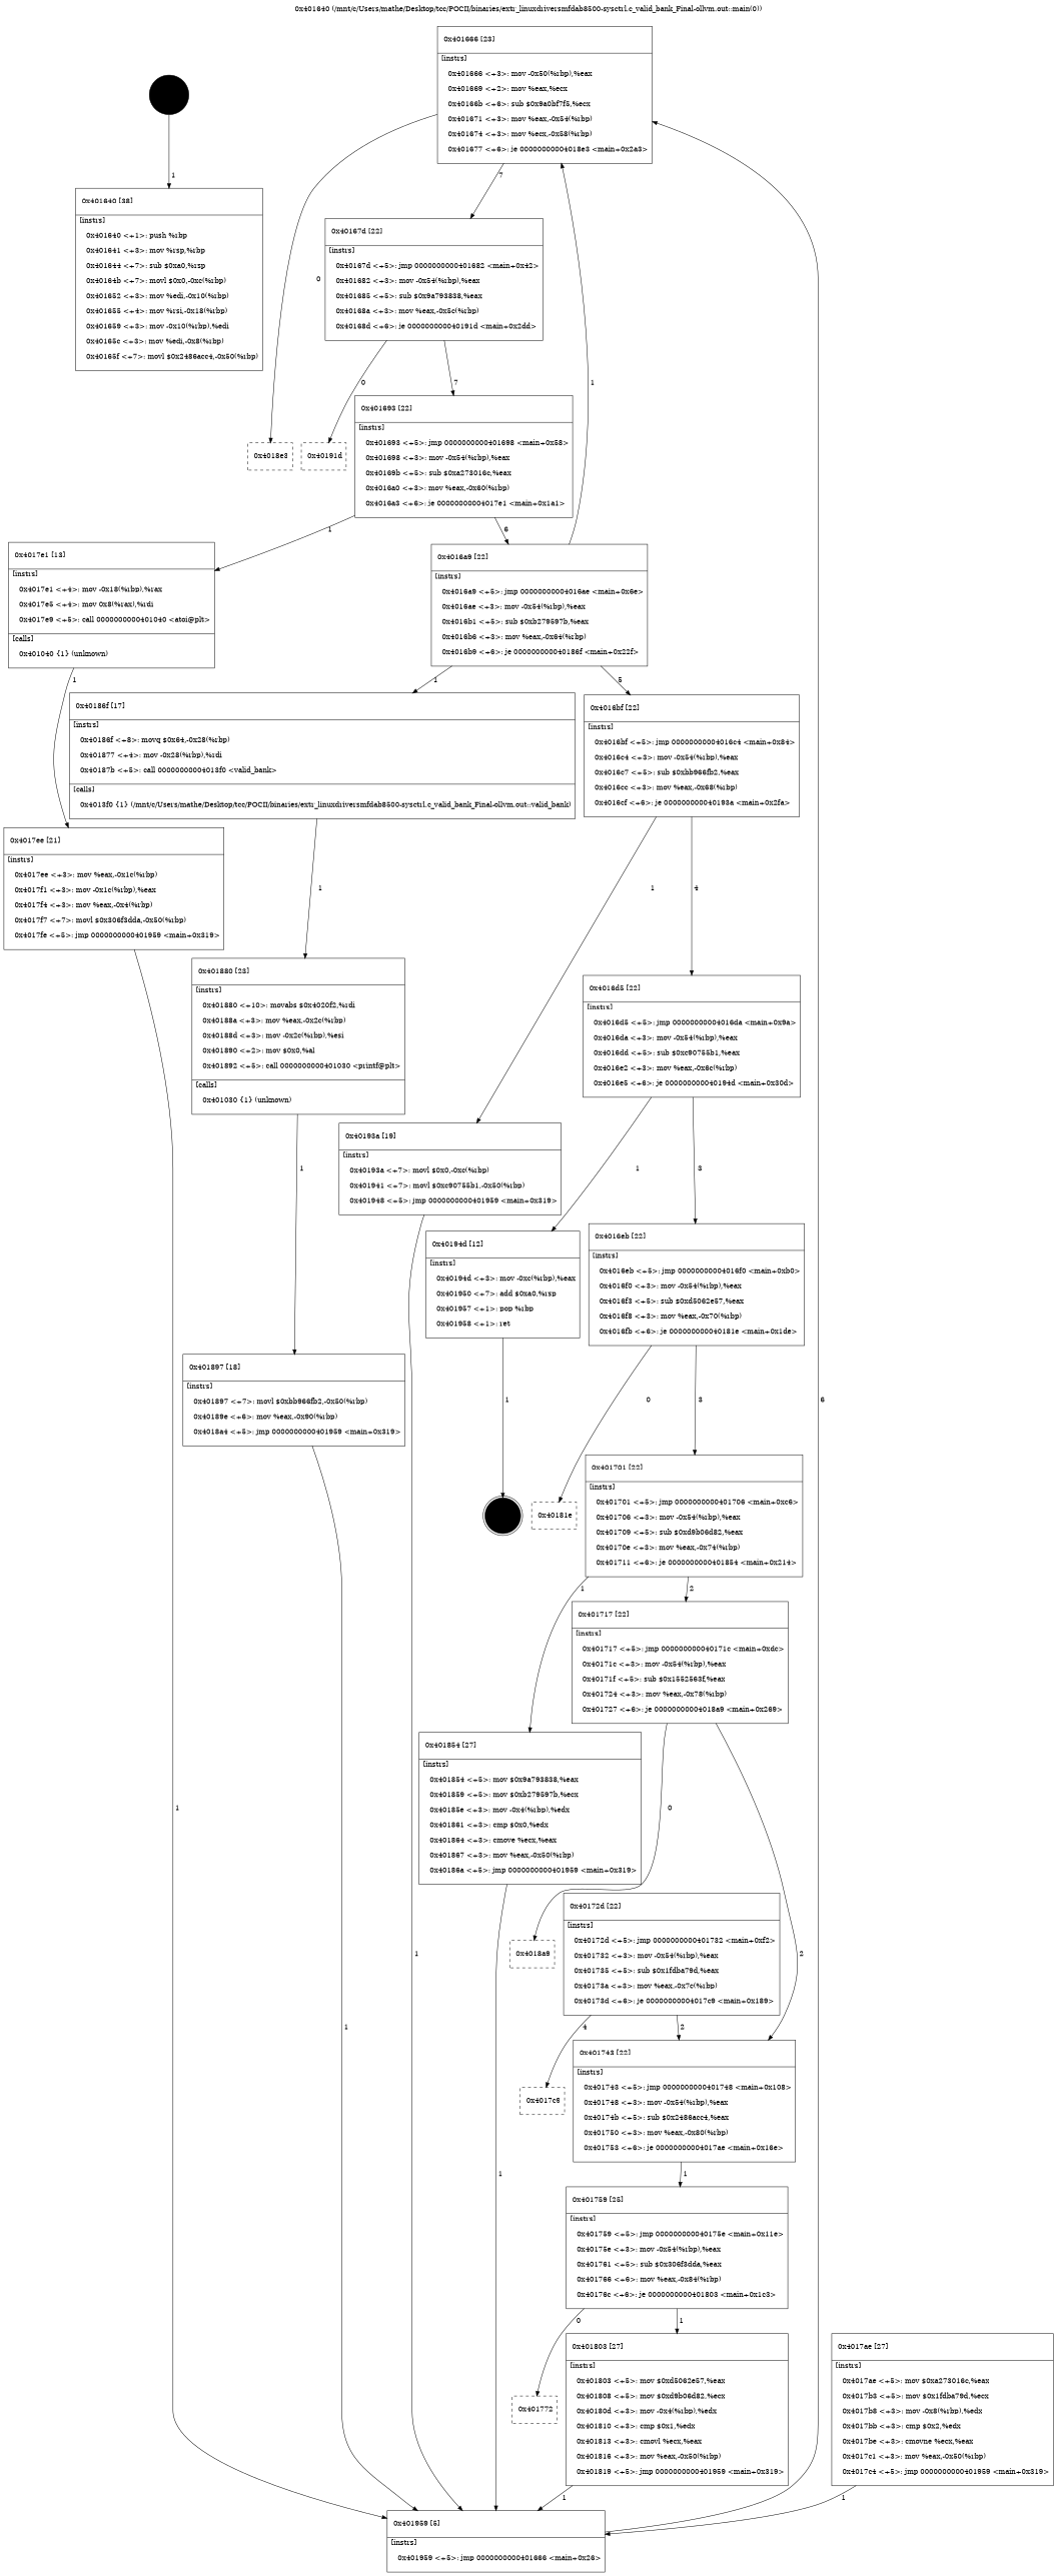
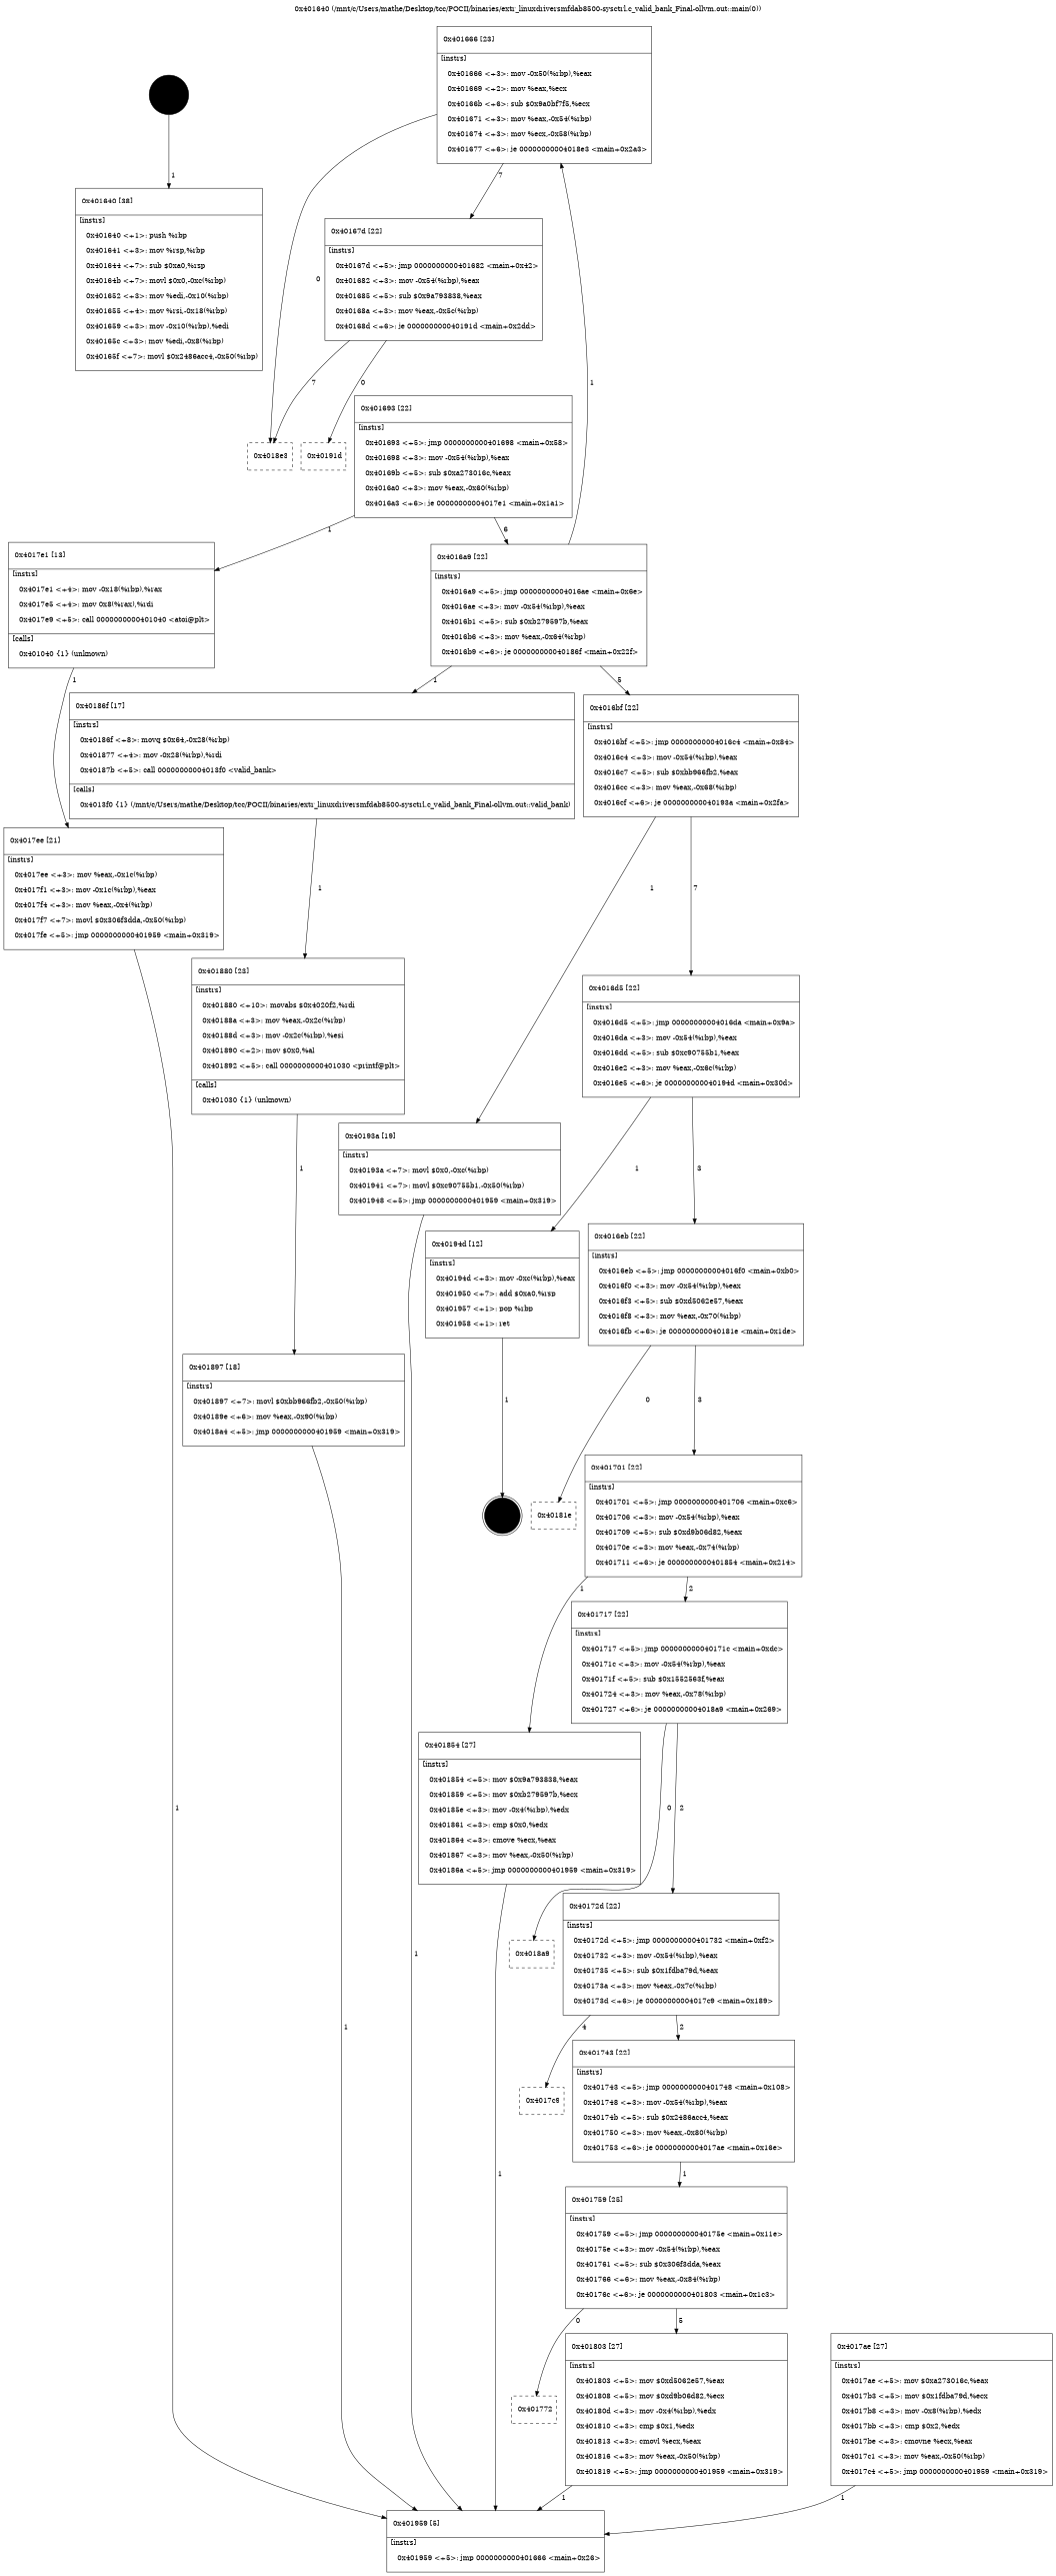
  digraph {
    label="0x401640 (/mnt/c/Users/mathe/Desktop/tcc/POCII/binaries/extr_linuxdriversmfdab8500-sysctrl.c_valid_bank_Final-ollvm.out::main(0))"
    labelloc=t
    node [shape=record]
    Entry [fillcolor=black height=0.3 shape=circle style=filled width=0.3]
    n2 [label="{\n     0x401640 [38]\l\n     | [instrs]\l\n     &nbsp;&nbsp;0x401640 \<+1\>: push %rbp\l\n     &nbsp;&nbsp;0x401641 \<+3\>: mov %rsp,%rbp\l\n     &nbsp;&nbsp;0x401644 \<+7\>: sub $0xa0,%rsp\l\n     &nbsp;&nbsp;0x40164b \<+7\>: movl $0x0,-0xc(%rbp)\l\n     &nbsp;&nbsp;0x401652 \<+3\>: mov %edi,-0x10(%rbp)\l\n     &nbsp;&nbsp;0x401655 \<+4\>: mov %rsi,-0x18(%rbp)\l\n     &nbsp;&nbsp;0x401659 \<+3\>: mov -0x10(%rbp),%edi\l\n     &nbsp;&nbsp;0x40165c \<+3\>: mov %edi,-0x8(%rbp)\l\n     &nbsp;&nbsp;0x40165f \<+7\>: movl $0x2486acc4,-0x50(%rbp)\l\n  }"]
    n3 [label="{\n     0x401666 [23]\l\n     | [instrs]\l\n     &nbsp;&nbsp;0x401666 \<+3\>: mov -0x50(%rbp),%eax\l\n     &nbsp;&nbsp;0x401669 \<+2\>: mov %eax,%ecx\l\n     &nbsp;&nbsp;0x40166b \<+6\>: sub $0x9a0bf7f5,%ecx\l\n     &nbsp;&nbsp;0x401671 \<+3\>: mov %eax,-0x54(%rbp)\l\n     &nbsp;&nbsp;0x401674 \<+3\>: mov %ecx,-0x58(%rbp)\l\n     &nbsp;&nbsp;0x401677 \<+6\>: je 00000000004018e3 \<main+0x2a3\>\l\n  }"]
    n4 [label="{\n     0x4018e3\l\n  }" style=dashed]
    n5 [label="{\n     0x40167d [22]\l\n     | [instrs]\l\n     &nbsp;&nbsp;0x40167d \<+5\>: jmp 0000000000401682 \<main+0x42\>\l\n     &nbsp;&nbsp;0x401682 \<+3\>: mov -0x54(%rbp),%eax\l\n     &nbsp;&nbsp;0x401685 \<+5\>: sub $0x9a793838,%eax\l\n     &nbsp;&nbsp;0x40168a \<+3\>: mov %eax,-0x5c(%rbp)\l\n     &nbsp;&nbsp;0x40168d \<+6\>: je 000000000040191d \<main+0x2dd\>\l\n  }"]
    n6 [label="{\n     0x40191d\l\n  }" style=dashed]
    n7 [label="{\n     0x401693 [22]\l\n     | [instrs]\l\n     &nbsp;&nbsp;0x401693 \<+5\>: jmp 0000000000401698 \<main+0x58\>\l\n     &nbsp;&nbsp;0x401698 \<+3\>: mov -0x54(%rbp),%eax\l\n     &nbsp;&nbsp;0x40169b \<+5\>: sub $0xa273016c,%eax\l\n     &nbsp;&nbsp;0x4016a0 \<+3\>: mov %eax,-0x60(%rbp)\l\n     &nbsp;&nbsp;0x4016a3 \<+6\>: je 00000000004017e1 \<main+0x1a1\>\l\n  }"]
    n8 [label="{\n     0x4017e1 [13]\l\n     | [instrs]\l\n     &nbsp;&nbsp;0x4017e1 \<+4\>: mov -0x18(%rbp),%rax\l\n     &nbsp;&nbsp;0x4017e5 \<+4\>: mov 0x8(%rax),%rdi\l\n     &nbsp;&nbsp;0x4017e9 \<+5\>: call 0000000000401040 \<atoi@plt\>\l\n     | [calls]\l\n     &nbsp;&nbsp;0x401040 \{1\} (unknown)\l\n  }"]
    n9 [label="{\n     0x4016a9 [22]\l\n     | [instrs]\l\n     &nbsp;&nbsp;0x4016a9 \<+5\>: jmp 00000000004016ae \<main+0x6e\>\l\n     &nbsp;&nbsp;0x4016ae \<+3\>: mov -0x54(%rbp),%eax\l\n     &nbsp;&nbsp;0x4016b1 \<+5\>: sub $0xb279597b,%eax\l\n     &nbsp;&nbsp;0x4016b6 \<+3\>: mov %eax,-0x64(%rbp)\l\n     &nbsp;&nbsp;0x4016b9 \<+6\>: je 000000000040186f \<main+0x22f\>\l\n  }"]
    Exit [fillcolor=black height=0.3 peripheries=2 shape=circle style=filled width=0.3]
    n11 [label="{\n     0x4017ee [21]\l\n     | [instrs]\l\n     &nbsp;&nbsp;0x4017ee \<+3\>: mov %eax,-0x1c(%rbp)\l\n     &nbsp;&nbsp;0x4017f1 \<+3\>: mov -0x1c(%rbp),%eax\l\n     &nbsp;&nbsp;0x4017f4 \<+3\>: mov %eax,-0x4(%rbp)\l\n     &nbsp;&nbsp;0x4017f7 \<+7\>: movl $0x306f3dda,-0x50(%rbp)\l\n     &nbsp;&nbsp;0x4017fe \<+5\>: jmp 0000000000401959 \<main+0x319\>\l\n  }"]
    n12 [label="{\n     0x40186f [17]\l\n     | [instrs]\l\n     &nbsp;&nbsp;0x40186f \<+8\>: movq $0x64,-0x28(%rbp)\l\n     &nbsp;&nbsp;0x401877 \<+4\>: mov -0x28(%rbp),%rdi\l\n     &nbsp;&nbsp;0x40187b \<+5\>: call 00000000004013f0 \<valid_bank\>\l\n     | [calls]\l\n     &nbsp;&nbsp;0x4013f0 \{1\} (/mnt/c/Users/mathe/Desktop/tcc/POCII/binaries/extr_linuxdriversmfdab8500-sysctrl.c_valid_bank_Final-ollvm.out::valid_bank)\l\n  }"]
    n13 [label="{\n     0x4016bf [22]\l\n     | [instrs]\l\n     &nbsp;&nbsp;0x4016bf \<+5\>: jmp 00000000004016c4 \<main+0x84\>\l\n     &nbsp;&nbsp;0x4016c4 \<+3\>: mov -0x54(%rbp),%eax\l\n     &nbsp;&nbsp;0x4016c7 \<+5\>: sub $0xbb966fb2,%eax\l\n     &nbsp;&nbsp;0x4016cc \<+3\>: mov %eax,-0x68(%rbp)\l\n     &nbsp;&nbsp;0x4016cf \<+6\>: je 000000000040193a \<main+0x2fa\>\l\n  }"]
    n14 [label="{\n     0x401897 [18]\l\n     | [instrs]\l\n     &nbsp;&nbsp;0x401897 \<+7\>: movl $0xbb966fb2,-0x50(%rbp)\l\n     &nbsp;&nbsp;0x40189e \<+6\>: mov %eax,-0x90(%rbp)\l\n     &nbsp;&nbsp;0x4018a4 \<+5\>: jmp 0000000000401959 \<main+0x319\>\l\n  }"]
    n15 [label="{\n     0x401959 [5]\l\n     | [instrs]\l\n     &nbsp;&nbsp;0x401959 \<+5\>: jmp 0000000000401666 \<main+0x26\>\l\n  }"]
    n16 [label="{\n     0x401880 [23]\l\n     | [instrs]\l\n     &nbsp;&nbsp;0x401880 \<+10\>: movabs $0x4020f2,%rdi\l\n     &nbsp;&nbsp;0x40188a \<+3\>: mov %eax,-0x2c(%rbp)\l\n     &nbsp;&nbsp;0x40188d \<+3\>: mov -0x2c(%rbp),%esi\l\n     &nbsp;&nbsp;0x401890 \<+2\>: mov $0x0,%al\l\n     &nbsp;&nbsp;0x401892 \<+5\>: call 0000000000401030 \<printf@plt\>\l\n     | [calls]\l\n     &nbsp;&nbsp;0x401030 \{1\} (unknown)\l\n  }"]
    n17 [label="{\n     0x40193a [19]\l\n     | [instrs]\l\n     &nbsp;&nbsp;0x40193a \<+7\>: movl $0x0,-0xc(%rbp)\l\n     &nbsp;&nbsp;0x401941 \<+7\>: movl $0xc90755b1,-0x50(%rbp)\l\n     &nbsp;&nbsp;0x401948 \<+5\>: jmp 0000000000401959 \<main+0x319\>\l\n  }"]
    n18 [label="{\n     0x4016d5 [22]\l\n     | [instrs]\l\n     &nbsp;&nbsp;0x4016d5 \<+5\>: jmp 00000000004016da \<main+0x9a\>\l\n     &nbsp;&nbsp;0x4016da \<+3\>: mov -0x54(%rbp),%eax\l\n     &nbsp;&nbsp;0x4016dd \<+5\>: sub $0xc90755b1,%eax\l\n     &nbsp;&nbsp;0x4016e2 \<+3\>: mov %eax,-0x6c(%rbp)\l\n     &nbsp;&nbsp;0x4016e5 \<+6\>: je 000000000040194d \<main+0x30d\>\l\n  }"]
    n19 [label="{\n     0x40194d [12]\l\n     | [instrs]\l\n     &nbsp;&nbsp;0x40194d \<+3\>: mov -0xc(%rbp),%eax\l\n     &nbsp;&nbsp;0x401950 \<+7\>: add $0xa0,%rsp\l\n     &nbsp;&nbsp;0x401957 \<+1\>: pop %rbp\l\n     &nbsp;&nbsp;0x401958 \<+1\>: ret\l\n  }"]
    n20 [label="{\n     0x4016eb [22]\l\n     | [instrs]\l\n     &nbsp;&nbsp;0x4016eb \<+5\>: jmp 00000000004016f0 \<main+0xb0\>\l\n     &nbsp;&nbsp;0x4016f0 \<+3\>: mov -0x54(%rbp),%eax\l\n     &nbsp;&nbsp;0x4016f3 \<+5\>: sub $0xd5062e57,%eax\l\n     &nbsp;&nbsp;0x4016f8 \<+3\>: mov %eax,-0x70(%rbp)\l\n     &nbsp;&nbsp;0x4016fb \<+6\>: je 000000000040181e \<main+0x1de\>\l\n  }"]
    n21 [label="{\n     0x401772\l\n  }" style=dashed]
    n22 [label="{\n     0x40181e\l\n  }" style=dashed]
    n23 [label="{\n     0x401701 [22]\l\n     | [instrs]\l\n     &nbsp;&nbsp;0x401701 \<+5\>: jmp 0000000000401706 \<main+0xc6\>\l\n     &nbsp;&nbsp;0x401706 \<+3\>: mov -0x54(%rbp),%eax\l\n     &nbsp;&nbsp;0x401709 \<+5\>: sub $0xd9b06d82,%eax\l\n     &nbsp;&nbsp;0x40170e \<+3\>: mov %eax,-0x74(%rbp)\l\n     &nbsp;&nbsp;0x401711 \<+6\>: je 0000000000401854 \<main+0x214\>\l\n  }"]
    n24 [label="{\n     0x401803 [27]\l\n     | [instrs]\l\n     &nbsp;&nbsp;0x401803 \<+5\>: mov $0xd5062e57,%eax\l\n     &nbsp;&nbsp;0x401808 \<+5\>: mov $0xd9b06d82,%ecx\l\n     &nbsp;&nbsp;0x40180d \<+3\>: mov -0x4(%rbp),%edx\l\n     &nbsp;&nbsp;0x401810 \<+3\>: cmp $0x1,%edx\l\n     &nbsp;&nbsp;0x401813 \<+3\>: cmovl %ecx,%eax\l\n     &nbsp;&nbsp;0x401816 \<+3\>: mov %eax,-0x50(%rbp)\l\n     &nbsp;&nbsp;0x401819 \<+5\>: jmp 0000000000401959 \<main+0x319\>\l\n  }"]
    n25 [label="{\n     0x401854 [27]\l\n     | [instrs]\l\n     &nbsp;&nbsp;0x401854 \<+5\>: mov $0x9a793838,%eax\l\n     &nbsp;&nbsp;0x401859 \<+5\>: mov $0xb279597b,%ecx\l\n     &nbsp;&nbsp;0x40185e \<+3\>: mov -0x4(%rbp),%edx\l\n     &nbsp;&nbsp;0x401861 \<+3\>: cmp $0x0,%edx\l\n     &nbsp;&nbsp;0x401864 \<+3\>: cmove %ecx,%eax\l\n     &nbsp;&nbsp;0x401867 \<+3\>: mov %eax,-0x50(%rbp)\l\n     &nbsp;&nbsp;0x40186a \<+5\>: jmp 0000000000401959 \<main+0x319\>\l\n  }"]
    n26 [label="{\n     0x401717 [22]\l\n     | [instrs]\l\n     &nbsp;&nbsp;0x401717 \<+5\>: jmp 000000000040171c \<main+0xdc\>\l\n     &nbsp;&nbsp;0x40171c \<+3\>: mov -0x54(%rbp),%eax\l\n     &nbsp;&nbsp;0x40171f \<+5\>: sub $0x1552563f,%eax\l\n     &nbsp;&nbsp;0x401724 \<+3\>: mov %eax,-0x78(%rbp)\l\n     &nbsp;&nbsp;0x401727 \<+6\>: je 00000000004018a9 \<main+0x269\>\l\n  }"]
    n27 [label="{\n     0x4018a9\l\n  }" style=dashed]
    n28 [label="{\n     0x40172d [22]\l\n     | [instrs]\l\n     &nbsp;&nbsp;0x40172d \<+5\>: jmp 0000000000401732 \<main+0xf2\>\l\n     &nbsp;&nbsp;0x401732 \<+3\>: mov -0x54(%rbp),%eax\l\n     &nbsp;&nbsp;0x401735 \<+5\>: sub $0x1fdba79d,%eax\l\n     &nbsp;&nbsp;0x40173a \<+3\>: mov %eax,-0x7c(%rbp)\l\n     &nbsp;&nbsp;0x40173d \<+6\>: je 00000000004017c9 \<main+0x189\>\l\n  }"]
    n29 [label="{\n     0x4017c9\l\n  }" style=dashed]
    n30 [label="{\n     0x401743 [22]\l\n     | [instrs]\l\n     &nbsp;&nbsp;0x401743 \<+5\>: jmp 0000000000401748 \<main+0x108\>\l\n     &nbsp;&nbsp;0x401748 \<+3\>: mov -0x54(%rbp),%eax\l\n     &nbsp;&nbsp;0x40174b \<+5\>: sub $0x2486acc4,%eax\l\n     &nbsp;&nbsp;0x401750 \<+3\>: mov %eax,-0x80(%rbp)\l\n     &nbsp;&nbsp;0x401753 \<+6\>: je 00000000004017ae \<main+0x16e\>\l\n  }"]
    n31 [label="{\n     0x401759 [25]\l\n     | [instrs]\l\n     &nbsp;&nbsp;0x401759 \<+5\>: jmp 000000000040175e \<main+0x11e\>\l\n     &nbsp;&nbsp;0x40175e \<+3\>: mov -0x54(%rbp),%eax\l\n     &nbsp;&nbsp;0x401761 \<+5\>: sub $0x306f3dda,%eax\l\n     &nbsp;&nbsp;0x401766 \<+6\>: mov %eax,-0x84(%rbp)\l\n     &nbsp;&nbsp;0x40176c \<+6\>: je 0000000000401803 \<main+0x1c3\>\l\n  }"]
    n32 [label="{\n     0x4017ae [27]\l\n     | [instrs]\l\n     &nbsp;&nbsp;0x4017ae \<+5\>: mov $0xa273016c,%eax\l\n     &nbsp;&nbsp;0x4017b3 \<+5\>: mov $0x1fdba79d,%ecx\l\n     &nbsp;&nbsp;0x4017b8 \<+3\>: mov -0x8(%rbp),%edx\l\n     &nbsp;&nbsp;0x4017bb \<+3\>: cmp $0x2,%edx\l\n     &nbsp;&nbsp;0x4017be \<+3\>: cmovne %ecx,%eax\l\n     &nbsp;&nbsp;0x4017c1 \<+3\>: mov %eax,-0x50(%rbp)\l\n     &nbsp;&nbsp;0x4017c4 \<+5\>: jmp 0000000000401959 \<main+0x319\>\l\n  }"]
    Entry -> n2 [label=" 1"]
    n3 -> n4 [label=" 0"]
    n3 -> n5 [label=" 7"]
    n5 -> n6 [label=" 0"]
-   n5 -> n7 [label=" 7"]
+   n5 -> n4 [label=" 7"]
    n7 -> n8 [label=" 1"]
    n7 -> n9 [label=" 6"]
    n8 -> n11 [label=" 1"]
    n9 -> n3 [label=" 1"]
    n9 -> n12 [label=" 1"]
    n9 -> n13 [label=" 5"]
    n11 -> n15 [label=" 1"]
    n12 -> n16 [label=" 1"]
    n13 -> n17 [label=" 1"]
-   n13 -> n18 [label=" 4"]
+   n13 -> n18 [label=" 7"]
    n14 -> n15 [label=" 1"]
-   n15 -> n3 [label=" 6"]
    n16 -> n14 [label=" 1"]
    n17 -> n15 [label=" 1"]
    n18 -> n19 [label=" 1"]
    n18 -> n20 [label=" 3"]
    n19 -> Exit [label=" 1"]
    n20 -> n22 [label=" 0"]
    n20 -> n23 [label=" 3"]
    n23 -> n25 [label=" 1"]
    n23 -> n26 [label=" 2"]
    n24 -> n15 [label=" 1"]
    n25 -> n15 [label=" 1"]
    n26 -> n27 [label=" 0"]
-   n26 -> n30 [label=" 2"]
+   n26 -> n28 [label=" 2"]
    n28 -> n29 [label=" 4"]
    n28 -> n30 [label=" 2"]
    n30 -> n31 [label=" 1"]
    n31 -> n21 [label=" 0"]
-   n31 -> n24 [label=" 1"]
+   n31 -> n24 [label=" 5"]
    n32 -> n15 [label=" 1"]
  }
